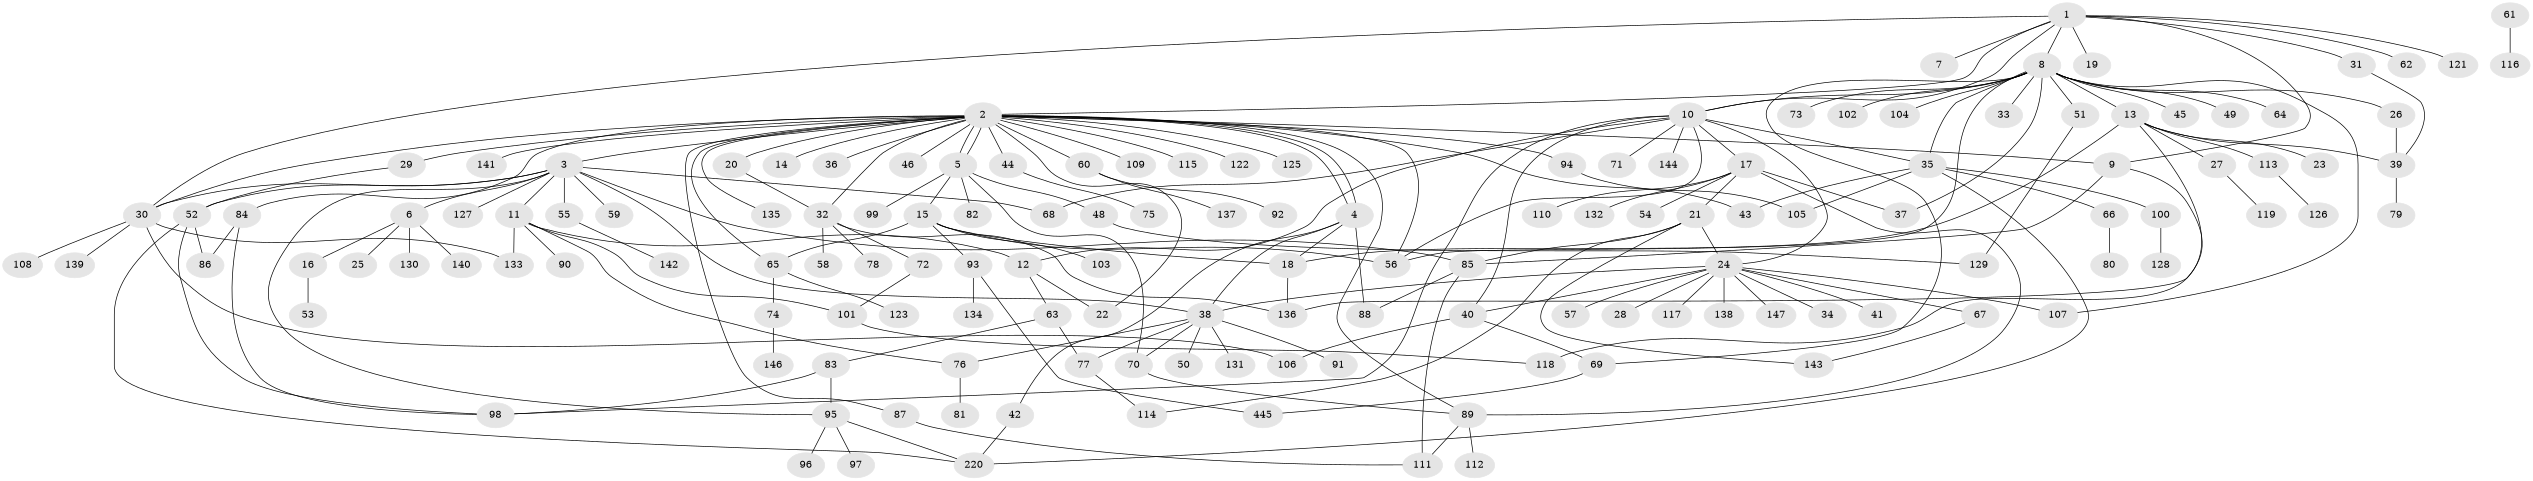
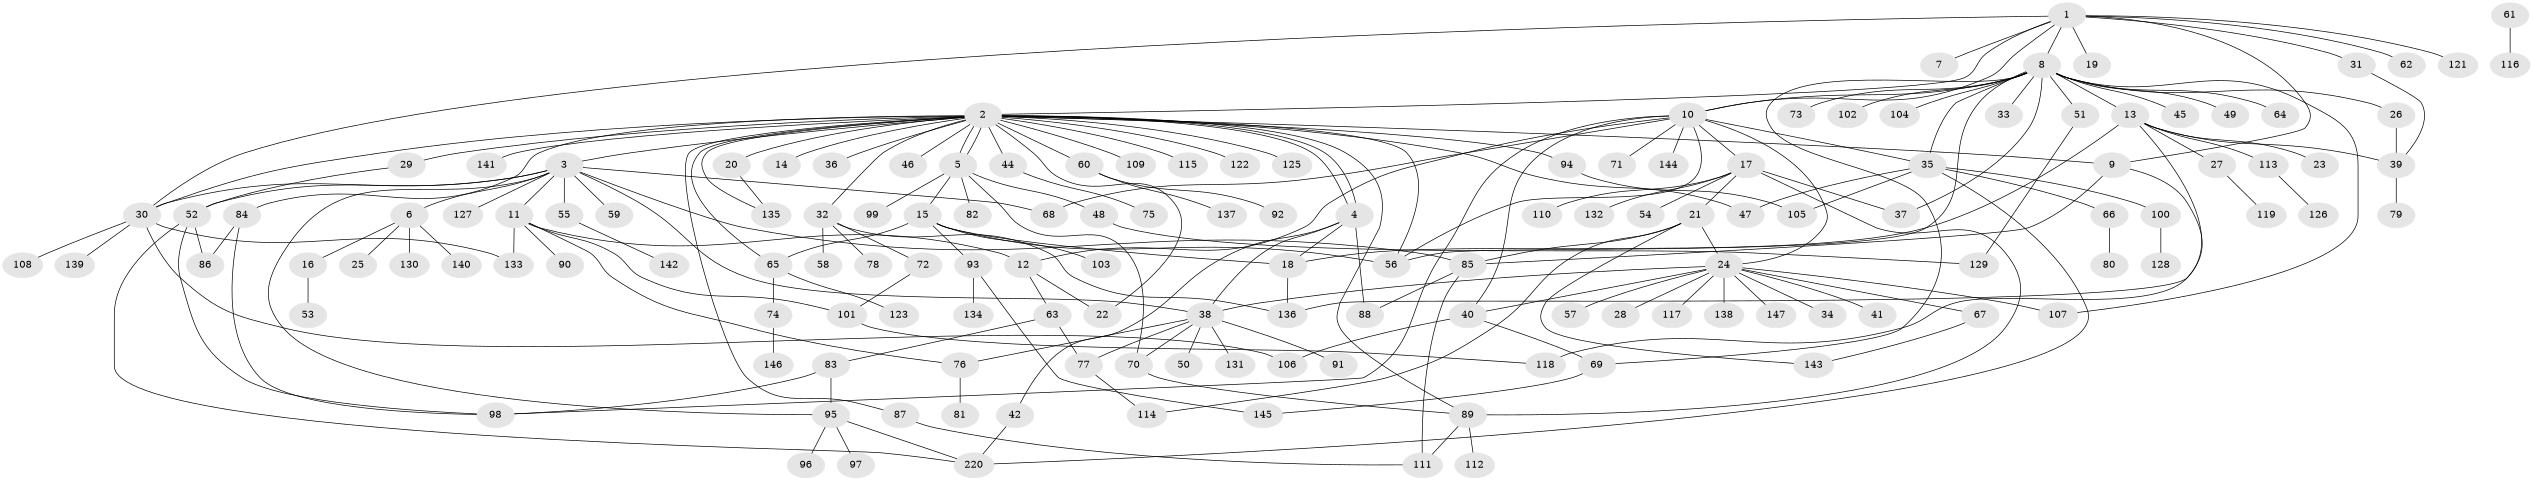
  graph {
    node [color=gray90 style=filled]
    1
    2
    7
    8
    9
    10
    19
    30
    31
    62
    121
    3
    4
    5
    14
    20
    22
    29
    32
    36
    44
    46
-   47 [label=43]
+   47
    56
    60
    65
    84
    87
    89
    94
    109
    115
    122
    125
    135
    141
    13
    26
    33
    35
    37
    45
    49
    51
    64
    69
    73
    102
    104
    107
    85
    118
    68
    12
    17
    24
    40
    71
    98
    144
    133
    106
    108
    139
    39
    6
    11
    38
    52
    55
    59
    95
    127
    18
    42
    88
    15
    48
    70
    82
    99
    136
    58
    72
    78
    75
    92
    137
    74
    123
    86
    111
    112
    105
    16
    25
    130
    140
    76
    90
    101
    50
    77
    91
    131
    n106 [label=220]
    142
    96
    97
    93
    103
    129
    53
    23
    27
    113
    66
    100
-   145 [label=445]
+   145
    63
    21
    54
    110
    132
    28
    34
    41
    57
    67
    117
    138
    147
    81
    83
    119
    79
    126
    134
    114
    143
    80
    128
    61
    116
    146
    1 -- 2
    1 -- 7
    1 -- 8
    1 -- 9
    1 -- 10
    1 -- 19
    1 -- 30
    1 -- 31
    1 -- 62
    1 -- 121
    2 -- 9
    2 -- 30
    2 -- 3
    2 -- 4
    2 -- 4
    2 -- 5
    2 -- 5
    2 -- 14
    2 -- 20
    2 -- 22
    2 -- 29
    2 -- 32
    2 -- 36
    2 -- 44
    2 -- 46
    2 -- 47
    2 -- 56
    2 -- 60
    2 -- 65
    2 -- 84
    2 -- 87
    2 -- 89
    2 -- 94
    2 -- 109
    2 -- 115
    2 -- 122
    2 -- 125
    2 -- 135
    2 -- 141
    8 -- 10
    8 -- 56
    8 -- 13
    8 -- 26
    8 -- 33
    8 -- 35
    8 -- 37
    8 -- 45
    8 -- 49
    8 -- 51
    8 -- 64
    8 -- 69
    8 -- 73
    8 -- 102
    8 -- 104
    8 -- 107
    9 -- 85
    9 -- 118
    10 -- 56
    10 -- 35
    10 -- 68
    10 -- 12
    10 -- 17
    10 -- 24
    10 -- 40
    10 -- 71
    10 -- 98
    10 -- 144
    30 -- 133
    30 -- 106
    30 -- 108
    30 -- 139
    31 -- 39
    3 -- 30
    3 -- 85
    3 -- 68
    3 -- 6
    3 -- 11
    3 -- 38
    3 -- 52
    3 -- 55
    3 -- 59
    3 -- 95
    3 -- 127
    4 -- 38
    4 -- 18
    4 -- 42
    4 -- 88
    5 -- 15
    5 -- 48
    5 -- 70
    5 -- 82
    5 -- 99
-   20 -- 32
+   20 -- 135
    29 -- 52
    32 -- 136
    32 -- 58
    32 -- 72
    32 -- 78
    44 -- 75
    60 -- 92
    60 -- 137
    65 -- 74
    65 -- 123
    84 -- 98
    84 -- 86
    87 -- 111
    89 -- 111
    89 -- 112
    94 -- 105
    13 -- 39
    13 -- 18
    13 -- 136
    13 -- 23
    13 -- 27
    13 -- 113
    26 -- 39
    35 -- 47
    35 -- 105
    35 -- n106
    35 -- 66
    35 -- 100
    51 -- 129
    69 -- 145
    85 -- 88
    85 -- 111
    12 -- 22
    12 -- 63
    17 -- 89
    17 -- 37
    17 -- 21
    17 -- 54
    17 -- 110
    17 -- 132
    24 -- 107
    24 -- 40
    24 -- 38
    24 -- 28
    24 -- 34
    24 -- 41
    24 -- 57
    24 -- 67
    24 -- 117
    24 -- 138
    24 -- 147
    40 -- 69
    40 -- 106
    39 -- 79
    6 -- 16
    6 -- 25
    6 -- 130
    6 -- 140
    11 -- 12
    11 -- 133
    11 -- 76
    11 -- 90
    11 -- 101
    38 -- 70
    38 -- 76
    38 -- 50
    38 -- 77
    38 -- 91
    38 -- 131
    52 -- 98
    52 -- 86
    52 -- n106
    55 -- 142
    95 -- n106
    95 -- 96
    95 -- 97
    18 -- 136
    42 -- n106
    15 -- 56
    15 -- 65
    15 -- 18
    15 -- 93
    15 -- 103
    48 -- 129
    70 -- 89
    72 -- 101
    74 -- 146
    16 -- 53
    76 -- 81
    101 -- 118
    77 -- 114
    93 -- 145
    93 -- 134
    27 -- 119
    113 -- 126
    66 -- 80
    100 -- 128
    63 -- 77
    63 -- 83
    21 -- 85
    21 -- 24
    21 -- 114
    21 -- 143
    67 -- 143
    83 -- 98
    83 -- 95
    61 -- 116
  }
